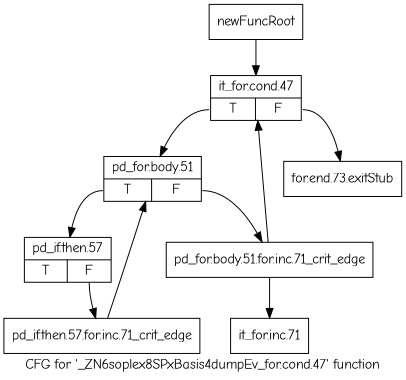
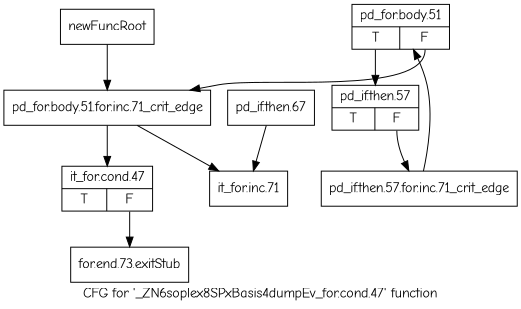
  digraph {
    fontname="Comic Neue"
    label="CFG for '_ZN6soplex8SPxBasis4dumpEv_for.cond.47' function"
    node [fontname="Comic Neue" shape=record]
    edge [fontname="Comic Neue"]
    n1 [label="{newFuncRoot}"]
    n2 [label="{it_for.cond.47|{<s0>T|<s1>F}}"]
    n3 [label="{for.end.73.exitStub}"]
    n4 [label="{pd_for.body.51|{<s0>T|<s1>F}}"]
    n5 [label="{pd_if.then.57|{<s0>T|<s1>F}}"]
    n6 [label="{pd_for.body.51.for.inc.71_crit_edge}"]
    n7 [label="{pd_if.then.57.for.inc.71_crit_edge}"]
    n8 [label="{it_for.inc.71}"]
-   n1 -> n2
+   n9 [label="{pd_if.then.67}"]
+   n1 -> n6
    n2 -> n3 [tailport=s1]
-   n2 -> n4 [tailport=s0]
    n4 -> n5 [tailport=s0]
    n4 -> n6 [tailport=s1]
    n5 -> n7 [tailport=s1]
    n6 -> n2
    n6 -> n8
    n7 -> n4
+   n9 -> n8
  }
